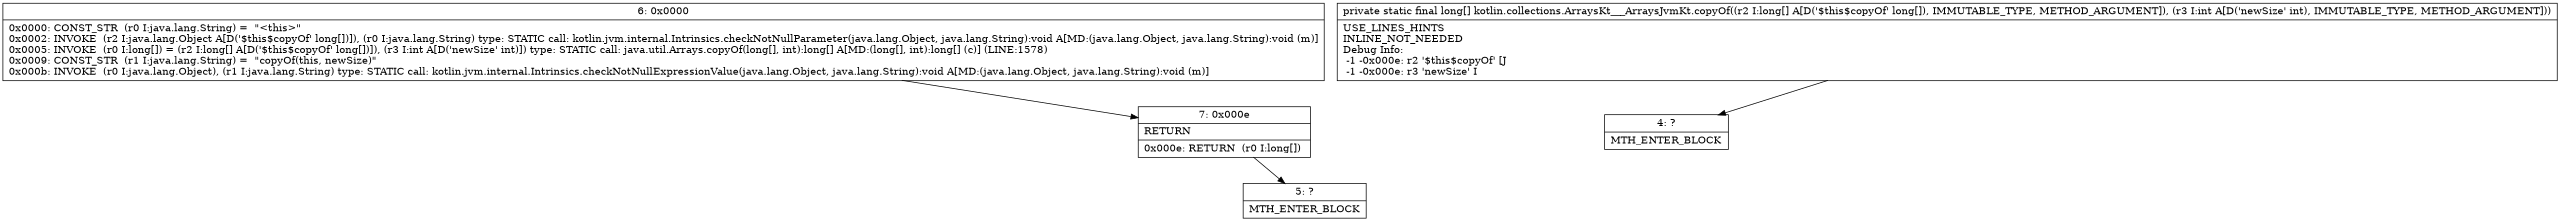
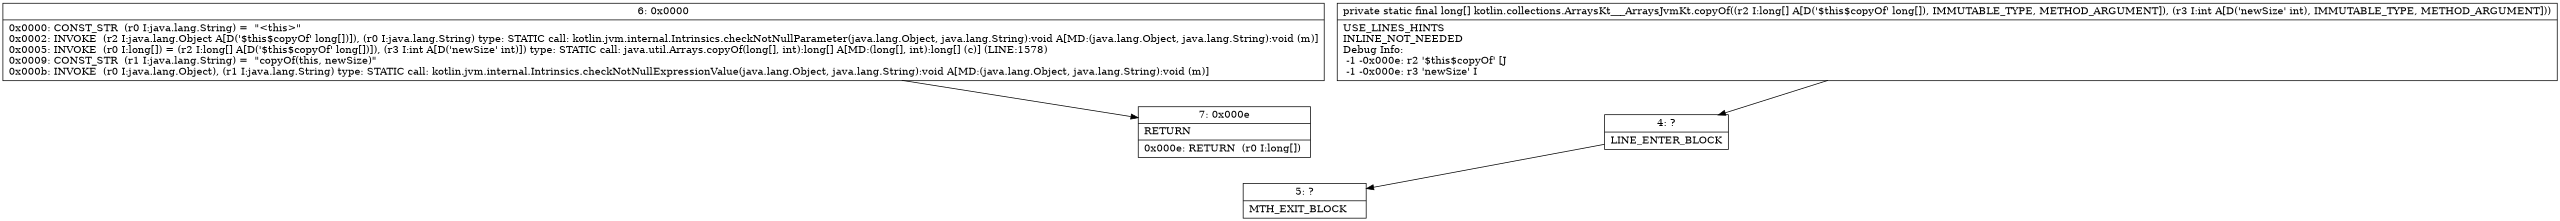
  digraph {
    node [shape=record]
-   n1 [label="{4\:\ ?|MTH_ENTER_BLOCK\l}"]
+   n1 [label="{4\:\ ?|LINE_ENTER_BLOCK\l}"]
    n2 [label="{6\:\ 0x0000|0x0000: CONST_STR  (r0 I:java.lang.String) =  \"\<this\>\" \l0x0002: INVOKE  (r2 I:java.lang.Object A[D('$this$copyOf' long[])]), (r0 I:java.lang.String) type: STATIC call: kotlin.jvm.internal.Intrinsics.checkNotNullParameter(java.lang.Object, java.lang.String):void A[MD:(java.lang.Object, java.lang.String):void (m)]\l0x0005: INVOKE  (r0 I:long[]) = (r2 I:long[] A[D('$this$copyOf' long[])]), (r3 I:int A[D('newSize' int)]) type: STATIC call: java.util.Arrays.copyOf(long[], int):long[] A[MD:(long[], int):long[] (c)] (LINE:1578)\l0x0009: CONST_STR  (r1 I:java.lang.String) =  \"copyOf(this, newSize)\" \l0x000b: INVOKE  (r0 I:java.lang.Object), (r1 I:java.lang.String) type: STATIC call: kotlin.jvm.internal.Intrinsics.checkNotNullExpressionValue(java.lang.Object, java.lang.String):void A[MD:(java.lang.Object, java.lang.String):void (m)]\l}"]
    n3 [label="{7\:\ 0x000e|RETURN\l|0x000e: RETURN  (r0 I:long[]) \l}"]
-   n4 [label="{5\:\ ?|MTH_ENTER_BLOCK\l}"]
+   n4 [label="{5\:\ ?|MTH_EXIT_BLOCK\l}"]
    n5 [label="{private static final long[] kotlin.collections.ArraysKt___ArraysJvmKt.copyOf((r2 I:long[] A[D('$this$copyOf' long[]), IMMUTABLE_TYPE, METHOD_ARGUMENT]), (r3 I:int A[D('newSize' int), IMMUTABLE_TYPE, METHOD_ARGUMENT]))  | USE_LINES_HINTS\lINLINE_NOT_NEEDED\lDebug Info:\l  \-1 \-0x000e: r2 '$this$copyOf' [J\l  \-1 \-0x000e: r3 'newSize' I\l}"]
    n2 -> n3
-   n3 -> n4
+   n1 -> n4
    n5 -> n1
  }
